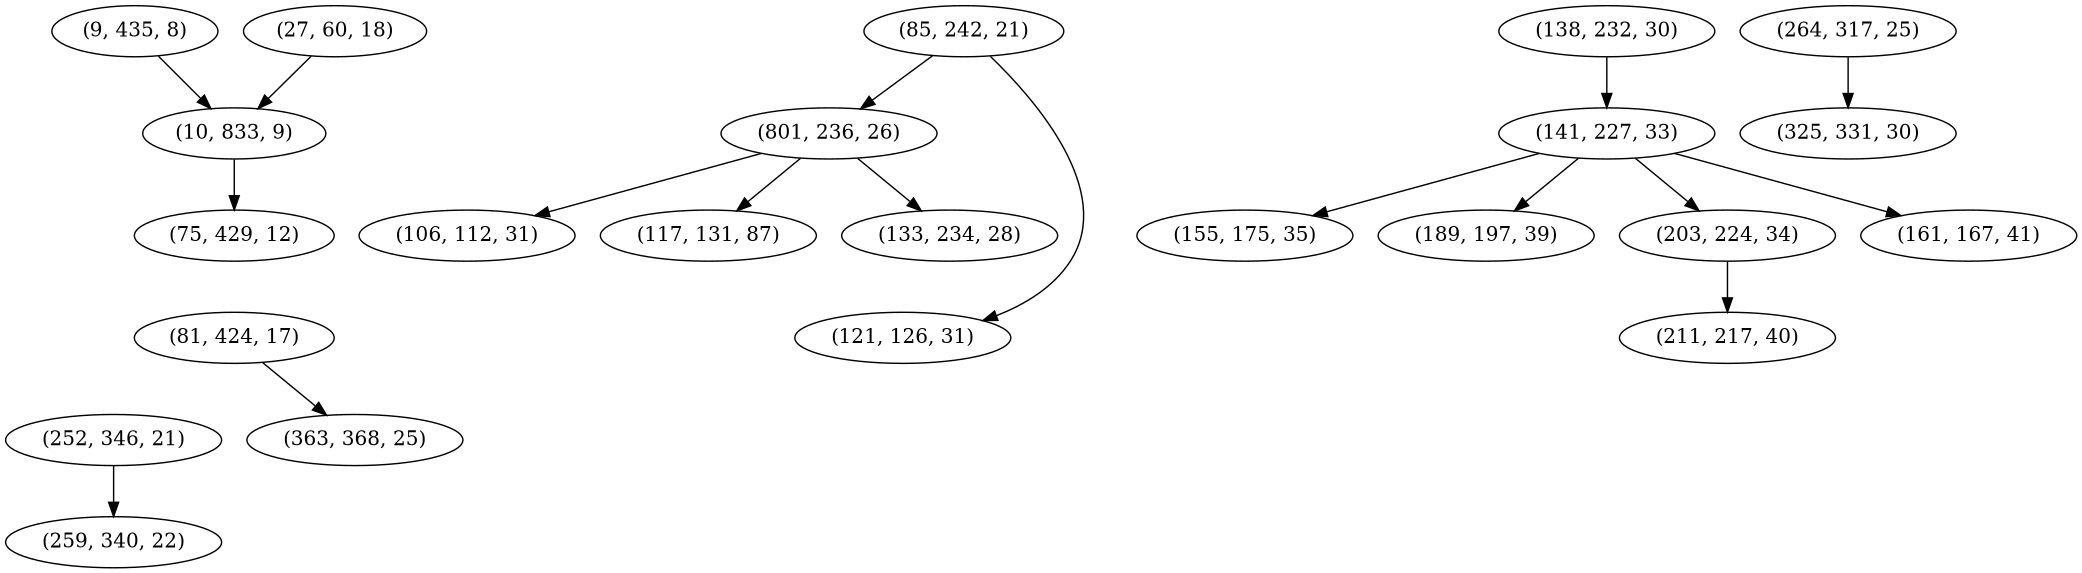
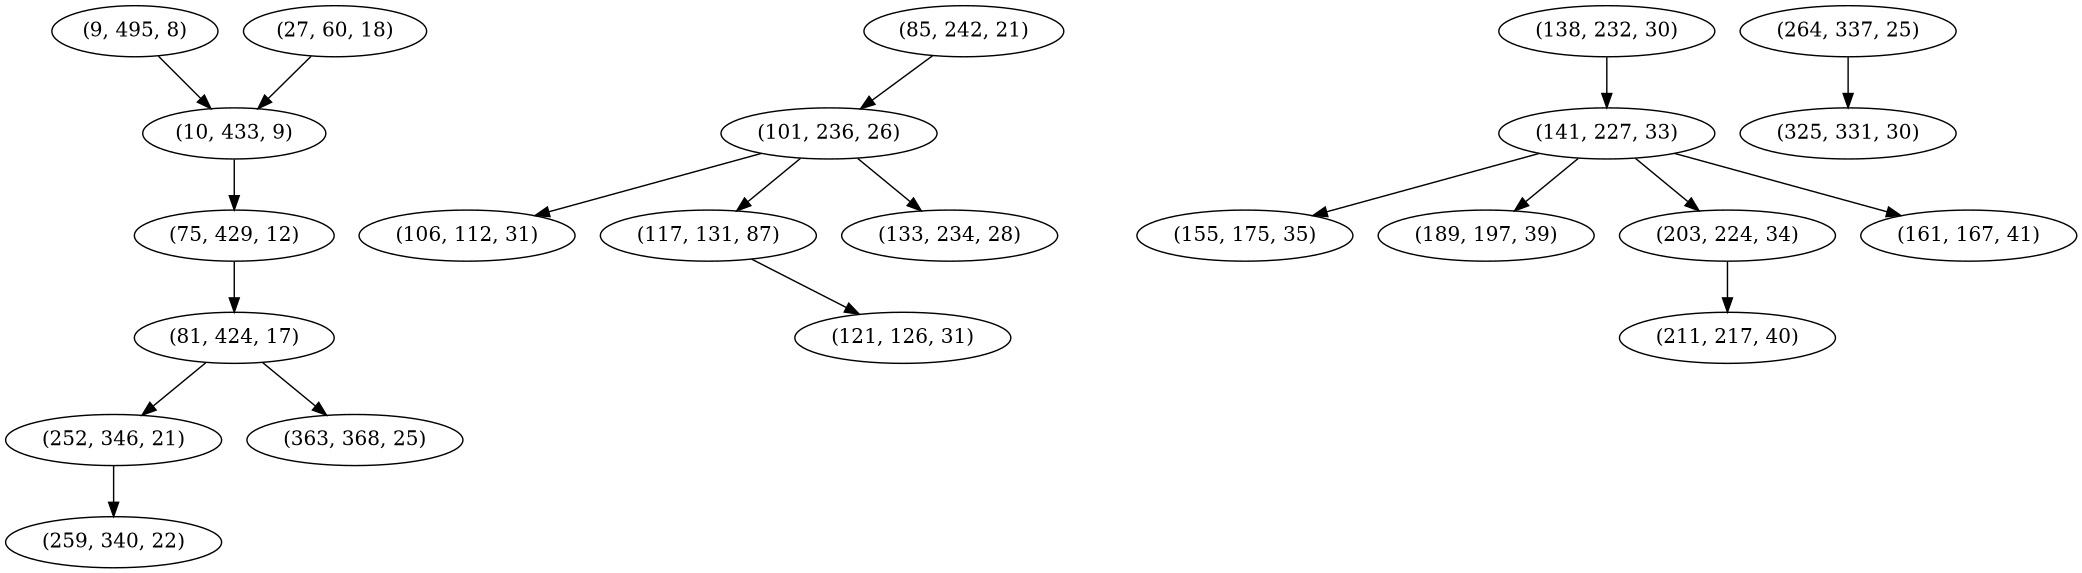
  digraph {
-   "(9, 435, 8)"
-   "(10, 433, 9)" [label="(10, 833, 9)"]
+   "(9, 435, 8)" [label="(9, 495, 8)"]
+   "(10, 433, 9)"
    "(75, 429, 12)"
    "(27, 60, 18)"
    "(81, 424, 17)"
    "(252, 346, 21)"
    "(363, 368, 25)"
    "(85, 242, 21)"
-   "(101, 236, 26)" [label="(801, 236, 26)"]
+   "(101, 236, 26)"
    "(259, 340, 22)"
    "(106, 112, 31)"
    n12 [label="(117, 131, 87)"]
    "(133, 234, 28)"
    "(121, 126, 31)"
    "(138, 232, 30)"
    "(141, 227, 33)"
    "(155, 175, 35)"
    "(189, 197, 39)"
    n19 [label="(203, 224, 34)"]
    "(161, 167, 41)"
    "(211, 217, 40)"
-   "(264, 337, 25)" [label="(264, 317, 25)"]
+   "(264, 337, 25)"
    "(325, 331, 30)"
    "(9, 435, 8)" -> "(10, 433, 9)"
    "(10, 433, 9)" -> "(75, 429, 12)"
+   "(75, 429, 12)" -> "(81, 424, 17)"
    "(27, 60, 18)" -> "(10, 433, 9)"
+   "(81, 424, 17)" -> "(252, 346, 21)"
    "(81, 424, 17)" -> "(363, 368, 25)"
    "(252, 346, 21)" -> "(259, 340, 22)"
    "(85, 242, 21)" -> "(101, 236, 26)"
    "(101, 236, 26)" -> "(106, 112, 31)"
    "(101, 236, 26)" -> n12
    "(101, 236, 26)" -> "(133, 234, 28)"
-   "(85, 242, 21)" -> "(121, 126, 31)"
+   n12 -> "(121, 126, 31)"
    "(138, 232, 30)" -> "(141, 227, 33)"
    "(141, 227, 33)" -> "(155, 175, 35)"
    "(141, 227, 33)" -> "(189, 197, 39)"
    "(141, 227, 33)" -> n19
    "(141, 227, 33)" -> "(161, 167, 41)"
    n19 -> "(211, 217, 40)"
    "(264, 337, 25)" -> "(325, 331, 30)"
  }
